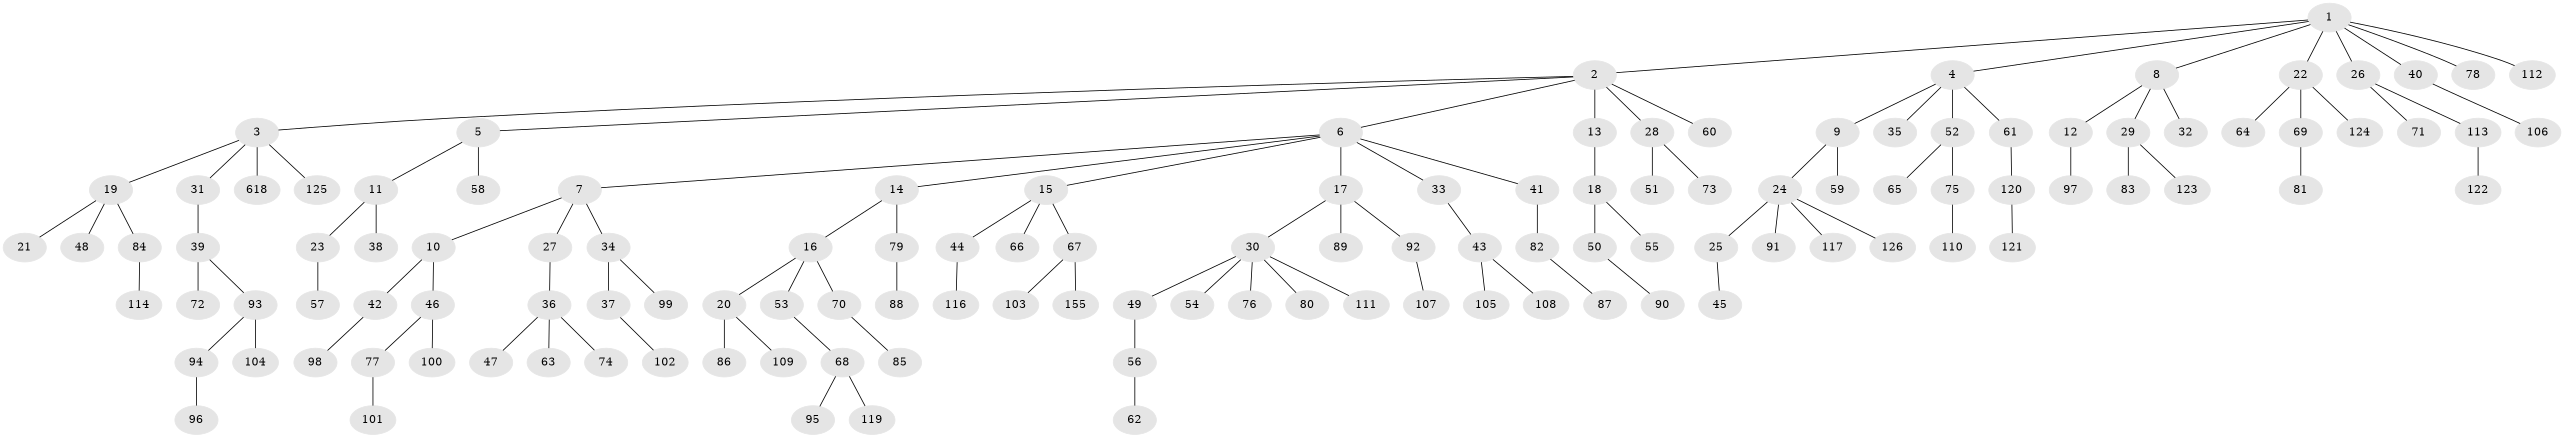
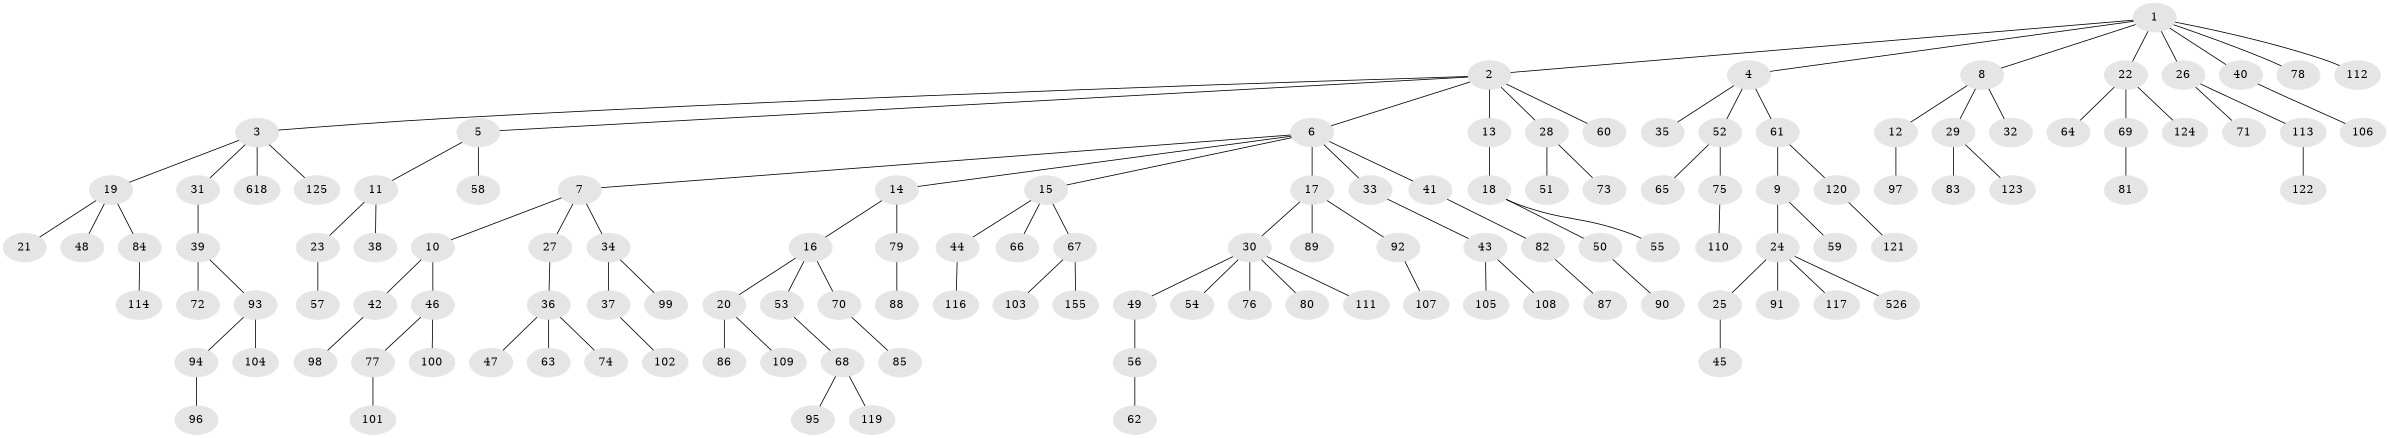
  graph {
    node [color=gray90 style=filled]
    1
    2
    4
    8
    22
    26
    40
    78
    112
    3
    5
    6
    13
    28
    60
    9
    35
    52
    61
    12
    29
    32
    64
    69
    124
    71
    113
    106
    19
    31
    n31 [label=618]
    125
    11
    58
    7
    14
    15
    17
    33
    41
    18
    51
    73
    21
    48
    84
    39
    24
    59
    65
    75
    120
    23
    38
    10
    27
    34
    16
    79
    44
    66
    67
    30
    89
    92
    43
    82
    42
    46
    36
    37
    99
    97
    83
    123
    25
    91
    117
-   126
+   126 [label=526]
    98
    77
    100
    57
    50
    55
    20
    53
    70
    88
    116
    103
    n92 [label=155]
    86
    109
    68
    85
    49
    54
    76
    80
    111
    107
    90
    114
    81
    45
    122
    47
    63
    74
    56
    72
    93
    105
    108
    102
    94
    104
    87
    101
    62
    110
    95
    119
    121
    96
    1 -- 2
    1 -- 4
    1 -- 8
    1 -- 22
    1 -- 26
    1 -- 40
    1 -- 78
    1 -- 112
    2 -- 3
    2 -- 5
    2 -- 6
    2 -- 13
    2 -- 28
    2 -- 60
-   4 -- 9
+   61 -- 9
    4 -- 35
    4 -- 52
    4 -- 61
    8 -- 12
    8 -- 29
    8 -- 32
    22 -- 64
    22 -- 69
    22 -- 124
    26 -- 71
    26 -- 113
    40 -- 106
    3 -- 19
    3 -- 31
    3 -- n31
    3 -- 125
    5 -- 11
    5 -- 58
    6 -- 7
    6 -- 14
    6 -- 15
    6 -- 17
    6 -- 33
    6 -- 41
    13 -- 18
    28 -- 51
    28 -- 73
    9 -- 24
    9 -- 59
    52 -- 65
    52 -- 75
    61 -- 120
    12 -- 97
    29 -- 83
    29 -- 123
    69 -- 81
    113 -- 122
    19 -- 21
    19 -- 48
    19 -- 84
    31 -- 39
    11 -- 23
    11 -- 38
    7 -- 10
    7 -- 27
    7 -- 34
    14 -- 16
    14 -- 79
    15 -- 44
    15 -- 66
    15 -- 67
    17 -- 30
    17 -- 89
    17 -- 92
    33 -- 43
    41 -- 82
    18 -- 50
    18 -- 55
    84 -- 114
    39 -- 72
    39 -- 93
    24 -- 25
    24 -- 91
    24 -- 117
    24 -- 126
    75 -- 110
    120 -- 121
    23 -- 57
    10 -- 42
    10 -- 46
    27 -- 36
    34 -- 37
    34 -- 99
    16 -- 20
    16 -- 53
    16 -- 70
    79 -- 88
    44 -- 116
    67 -- 103
    67 -- n92
    30 -- 49
    30 -- 54
    30 -- 76
    30 -- 80
    30 -- 111
    92 -- 107
    43 -- 105
    43 -- 108
    82 -- 87
    42 -- 98
    46 -- 77
    46 -- 100
    36 -- 47
    36 -- 63
    36 -- 74
    37 -- 102
    25 -- 45
    77 -- 101
    50 -- 90
    20 -- 86
    20 -- 109
    53 -- 68
    70 -- 85
    68 -- 95
    68 -- 119
    49 -- 56
    56 -- 62
    93 -- 94
    93 -- 104
    94 -- 96
  }
